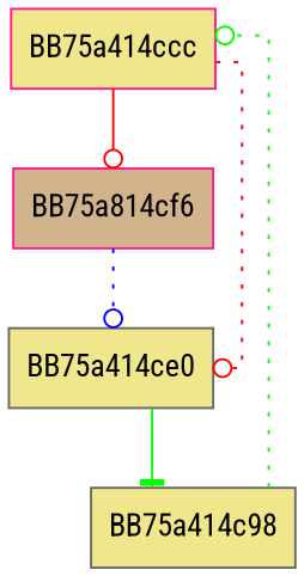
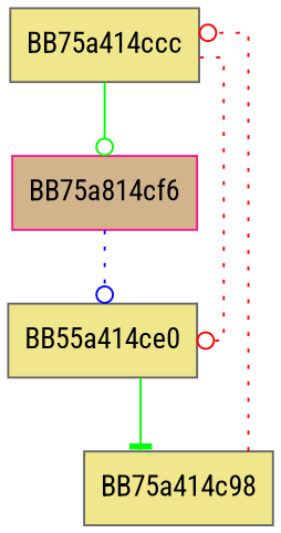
  digraph {
    fontname="Roboto Condensed"
    splines=ortho
    node [color=deeppink fillcolor=khaki fontname="Roboto Condensed" shape=box style=filled]
    edge [arrowhead=odot color=red fontname="Roboto Condensed" style=dotted]
-   BB75a414ccc
+   BB75a414ccc [color=gray40]
    BB75a414c98 [color=gray40]
-   BB75a414ce0 [color=gray40]
+   BB75a414ce0 [color=gray40 label=BB55a414ce0]
    n4 [fillcolor=tan label=BB75a814cf6]
    BB75a414ccc -> BB75a414ce0
-   BB75a414ccc -> n4 [style=solid]
-   BB75a414c98 -> BB75a414ccc [color=green]
+   BB75a414ccc -> n4 [color=green style=solid]
+   BB75a414c98 -> BB75a414ccc
    BB75a414ce0 -> BB75a414c98 [arrowhead=tee color=green style=solid]
    n4 -> BB75a414ce0 [color=blue]
  }
